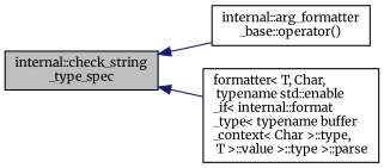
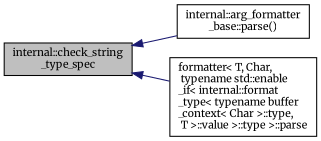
  digraph {
    rankdir=LR
    fontname=Merriweather
    node [color=black fillcolor=white fontname=Merriweather fontsize=10 shape=record style=filled]
    edge [color=midnightblue dir=back fontname=Merriweather fontsize=10 labelfontname=Helvetica labelfontsize=10 style=solid]
    n1 [fillcolor=grey75 fontcolor=black height=0.2 label="internal::check_string\l_type_spec" width=0.4]
-   n2 [height=0.2 label="internal::arg_formatter\l_base::operator()" width=0.4]
+   n2 [height=0.2 label="internal::arg_formatter\l_base::parse()" width=0.4]
    n3 [height=0.2 label="formatter\< T, Char,\l typename std::enable\l_if\< internal::format\l_type\< typename buffer\l_context\< Char \>::type,\l T \>::value \>::type \>::parse" width=0.4]
    n1 -> n2
    n1 -> n3
  }
